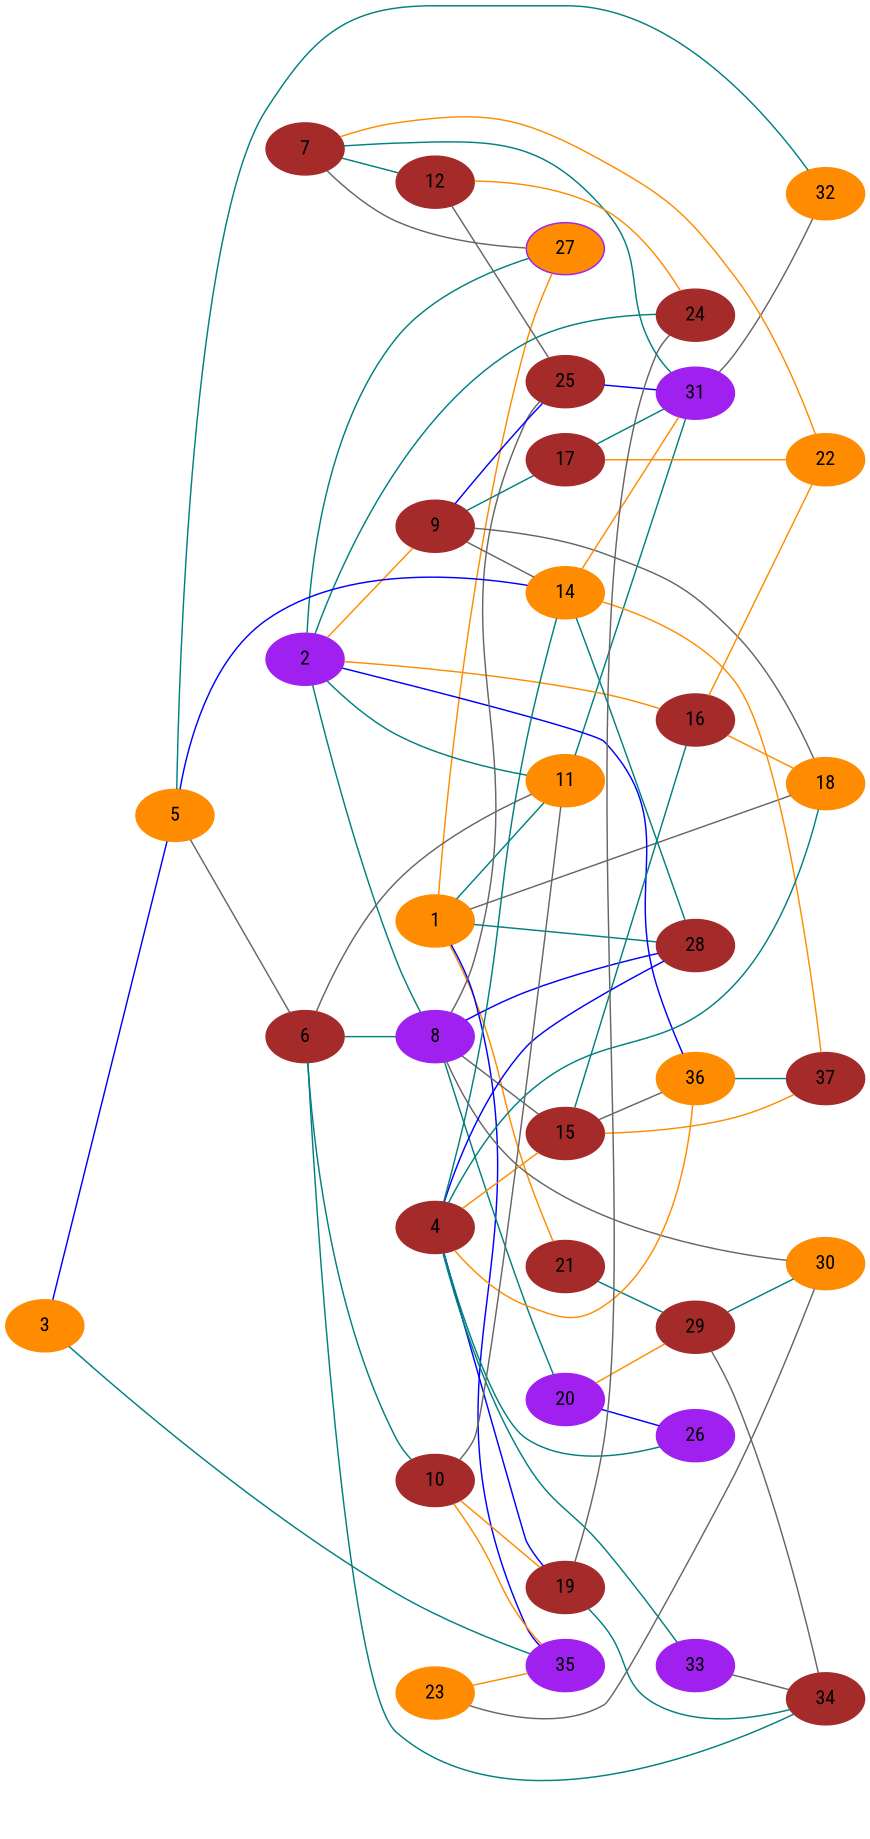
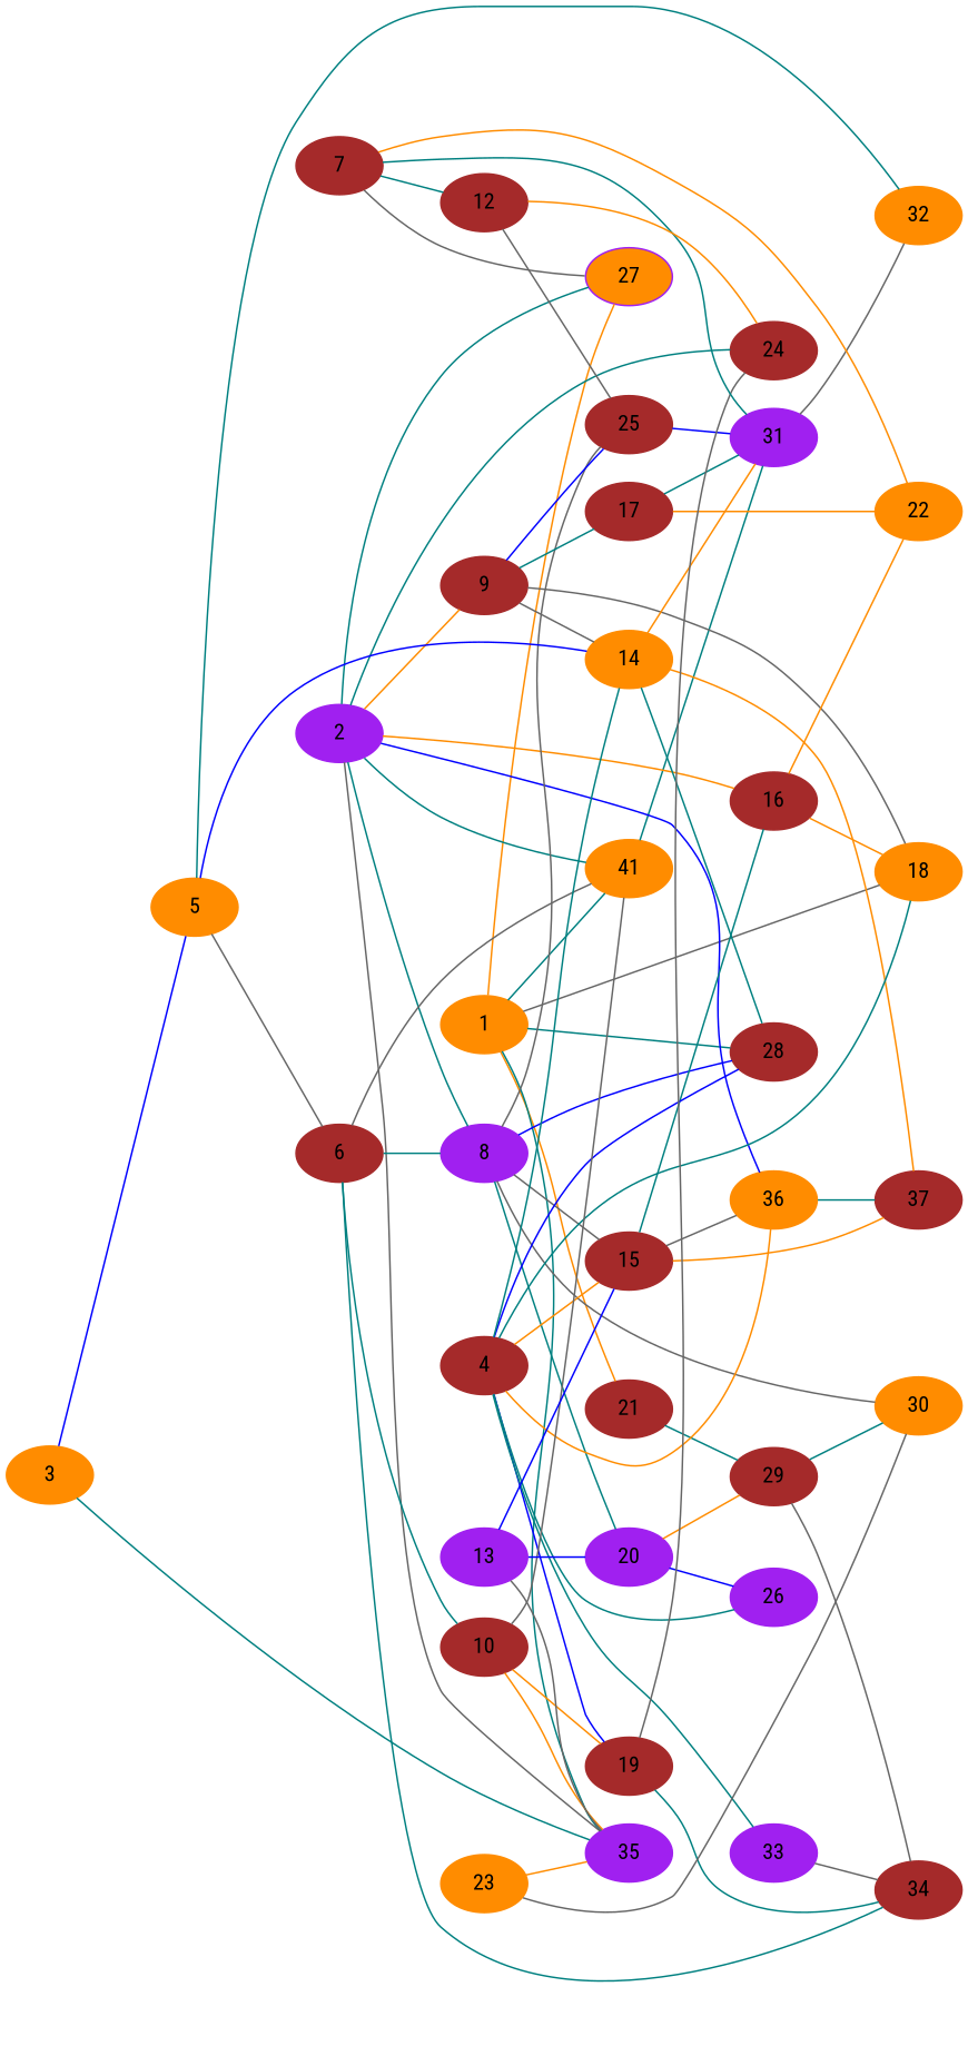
  graph {
    fontname="Roboto Condensed"
    rankdir=LR
    node [color=brown fontname="Roboto Condensed" style=filled]
    edge [color=teal fontname="Roboto Condensed" weight=1.0]
    1 [color=darkorange]
-   11 [color=darkorange]
+   11 [color=darkorange label=41]
    18 [color=darkorange]
    21
    27 [color=purple fillcolor=darkorange]
    28
    35 [color=purple]
    31 [color=purple]
    29
    2 [color=purple]
    8 [color=purple]
    9
    16
    24
    36 [color=darkorange]
    15
    20 [color=purple]
    25
    30 [color=darkorange]
    14 [color=darkorange]
    17
    22 [color=darkorange]
    37
    3 [color=darkorange]
    5 [color=darkorange]
    6
    32 [color=darkorange]
    4
    19
    26 [color=purple]
    33 [color=purple]
    34
    10
    7
    12
+   13 [color=purple]
    23 [color=darkorange]
    1 -- 11
    1 -- 18 [color=gray40]
    1 -- 21 [color=darkorange weight=3.0]
    1 -- 27 [color=darkorange]
    1 -- 28
-   1 -- 35 [color=blue]
+   1 -- 35
    11 -- 31
    21 -- 29
    31 -- 32 [color=gray40]
    29 -- 30
    29 -- 34 [color=gray40]
    2 -- 11
    2 -- 27
+   2 -- 35 [color=gray40]
    2 -- 8
    2 -- 9 [color=darkorange]
    2 -- 16 [color=darkorange]
    2 -- 24 [weight=2.0]
    2 -- 36 [color=blue]
    8 -- 28 [color=blue weight=2.0]
    8 -- 15 [color=gray40]
    8 -- 20
    8 -- 25 [color=gray40]
    8 -- 30 [color=gray40 weight=2.0]
    9 -- 18 [color=gray40]
    9 -- 25 [color=blue]
    9 -- 14 [color=gray40]
    9 -- 17
    16 -- 18 [color=darkorange]
    16 -- 22 [color=darkorange]
    36 -- 37
    15 -- 16
    15 -- 36 [color=gray40]
    15 -- 37 [color=darkorange]
    20 -- 29 [color=darkorange]
    20 -- 26 [color=blue]
    25 -- 31 [color=blue]
    14 -- 28
    14 -- 31 [color=darkorange]
    14 -- 37 [color=darkorange]
    17 -- 31
    17 -- 22 [color=darkorange]
    3 -- 35
    3 -- 5 [color=blue]
    5 -- 14 [color=blue]
    5 -- 6 [color=gray40]
    5 -- 32
    6 -- 11 [color=gray40]
    6 -- 8
    6 -- 34
    6 -- 10
    4 -- 18
    4 -- 28 [color=blue]
    4 -- 36 [color=darkorange]
    4 -- 15 [color=darkorange]
    4 -- 14
    4 -- 19 [color=blue]
    4 -- 26
    4 -- 33
    19 -- 24 [color=gray40]
    19 -- 34
    33 -- 34 [color=gray40]
    10 -- 11 [color=gray40]
    10 -- 35 [color=darkorange]
    10 -- 19 [color=darkorange]
    7 -- 27 [color=gray40]
    7 -- 31
    7 -- 22 [color=darkorange]
    7 -- 12
    12 -- 24 [color=darkorange]
    12 -- 25 [color=gray40]
+   13 -- 35 [color=gray40]
+   13 -- 15 [color=blue]
+   13 -- 20 [color=blue]
    23 -- 35 [color=darkorange]
    23 -- 30 [color=gray40]
  }
